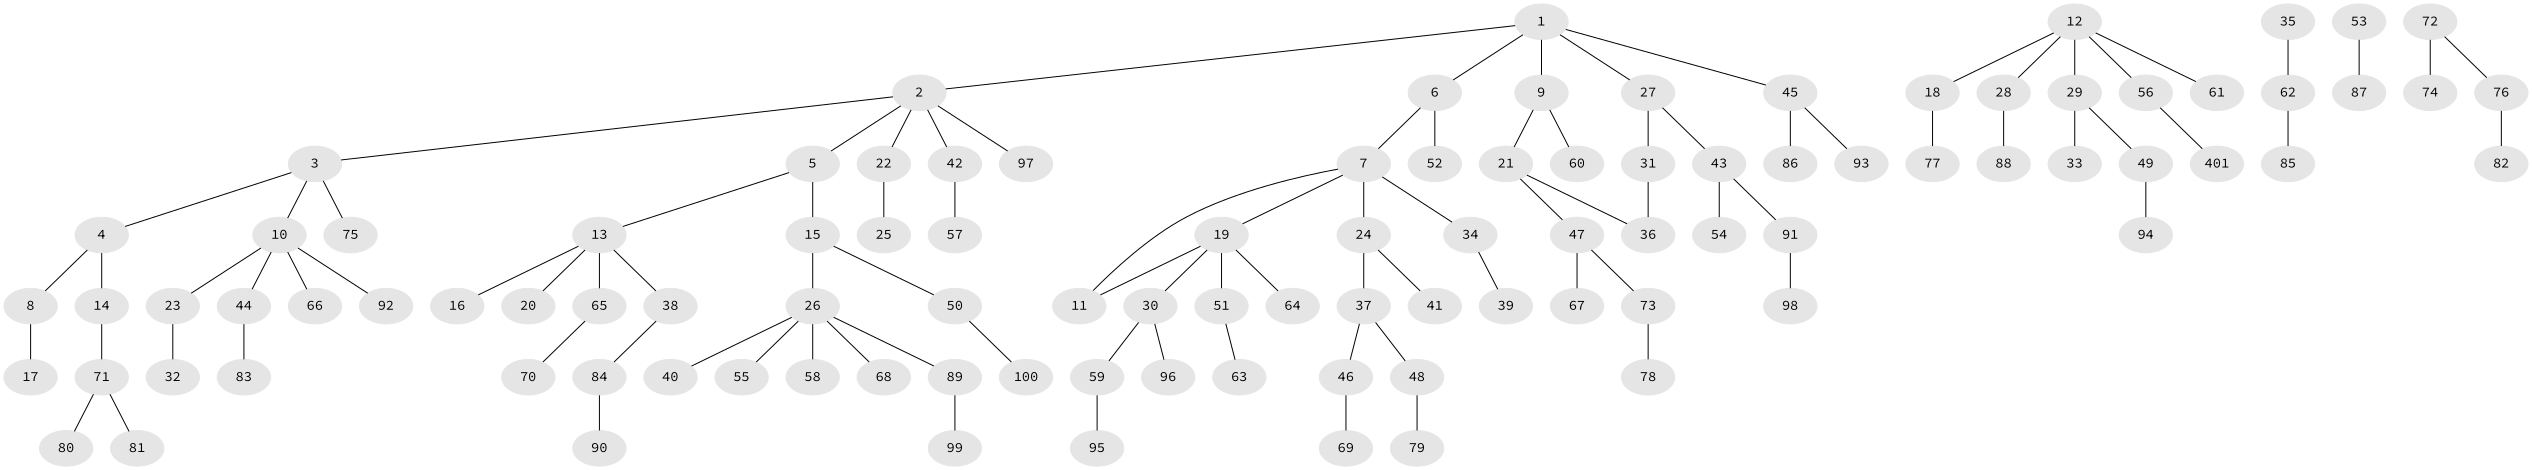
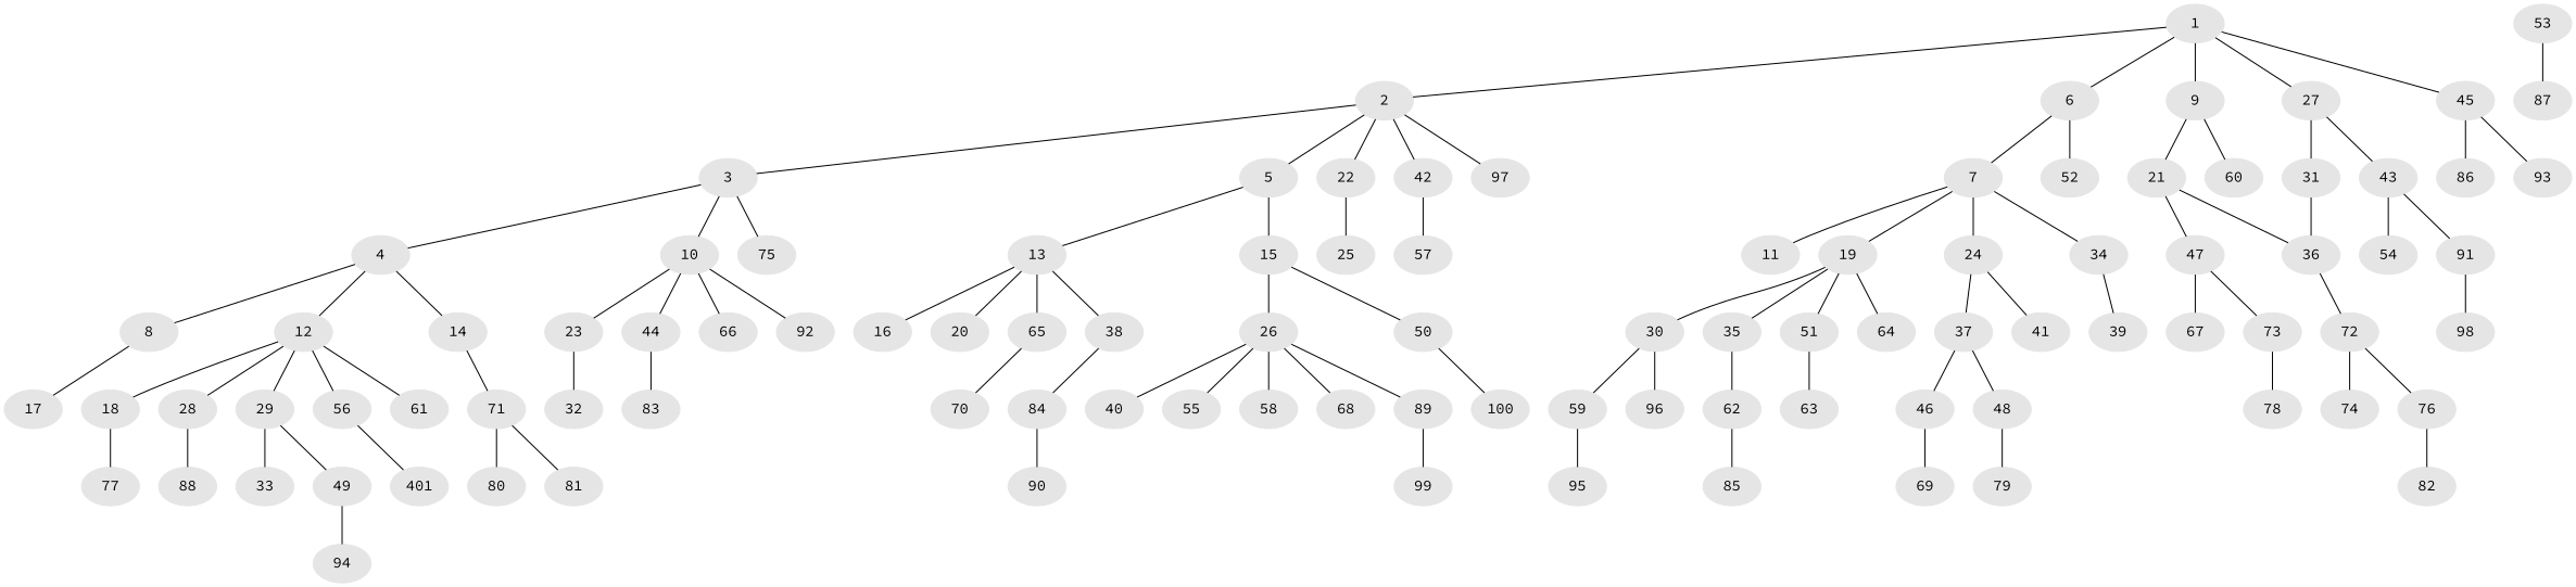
  graph {
    fontname="Source Code Pro"
    node [color=gray90 fontname="Source Code Pro" style=filled]
    edge [fontname="Source Code Pro"]
    1
    2
    6
    9
    27
    45
    3
    5
    22
    42
    97
    7
    52
    21
    60
    31
    43
    86
    93
    4
    10
    75
    13
    15
    25
    57
    8
    12
    14
    23
    44
    66
    92
    17
    18
    28
    29
    56
    61
    71
    16
    20
    65
    38
    26
    50
    40
    55
    58
    68
    89
    11
    19
    24
    34
    30
    35
    51
    64
    37
    41
    39
    47
    36
    32
    83
    77
    88
    33
    49
    n71 [label=401]
    70
    80
    81
    100
    59
    96
    62
    63
    84
    67
    73
    53
    87
    46
    48
    99
    54
    91
    94
    95
    72
    85
    74
    76
    69
    79
    90
    98
    78
    82
    1 -- 2
    1 -- 6
    1 -- 9
    1 -- 27
    1 -- 45
    2 -- 3
    2 -- 5
    2 -- 22
    2 -- 42
    2 -- 97
    6 -- 7
    6 -- 52
    9 -- 21
    9 -- 60
    27 -- 31
    27 -- 43
    45 -- 86
    45 -- 93
    3 -- 4
    3 -- 10
    3 -- 75
    5 -- 13
    5 -- 15
    22 -- 25
    42 -- 57
    7 -- 11
    7 -- 19
    7 -- 24
    7 -- 34
    21 -- 47
    21 -- 36
    31 -- 36
    43 -- 54
    43 -- 91
    4 -- 8
+   4 -- 12
    4 -- 14
    10 -- 23
    10 -- 44
    10 -- 66
    10 -- 92
    13 -- 16
    13 -- 20
    13 -- 65
    13 -- 38
    15 -- 26
    15 -- 50
    8 -- 17
    12 -- 18
    12 -- 28
    12 -- 29
    12 -- 56
    12 -- 61
    14 -- 71
    23 -- 32
    44 -- 83
    18 -- 77
    28 -- 88
    29 -- 33
    29 -- 49
    56 -- n71
    71 -- 80
    71 -- 81
    65 -- 70
    38 -- 84
    26 -- 40
    26 -- 55
    26 -- 58
    26 -- 68
    26 -- 89
    50 -- 100
    89 -- 99
    19 -- 30
-   19 -- 11
+   19 -- 35
    19 -- 51
    19 -- 64
    24 -- 37
    24 -- 41
    34 -- 39
    30 -- 59
    30 -- 96
    35 -- 62
    51 -- 63
    37 -- 46
    37 -- 48
    47 -- 67
    47 -- 73
+   36 -- 72
    49 -- 94
    59 -- 95
    62 -- 85
    84 -- 90
    73 -- 78
    53 -- 87
    46 -- 69
    48 -- 79
    91 -- 98
    72 -- 74
    72 -- 76
    76 -- 82
  }
